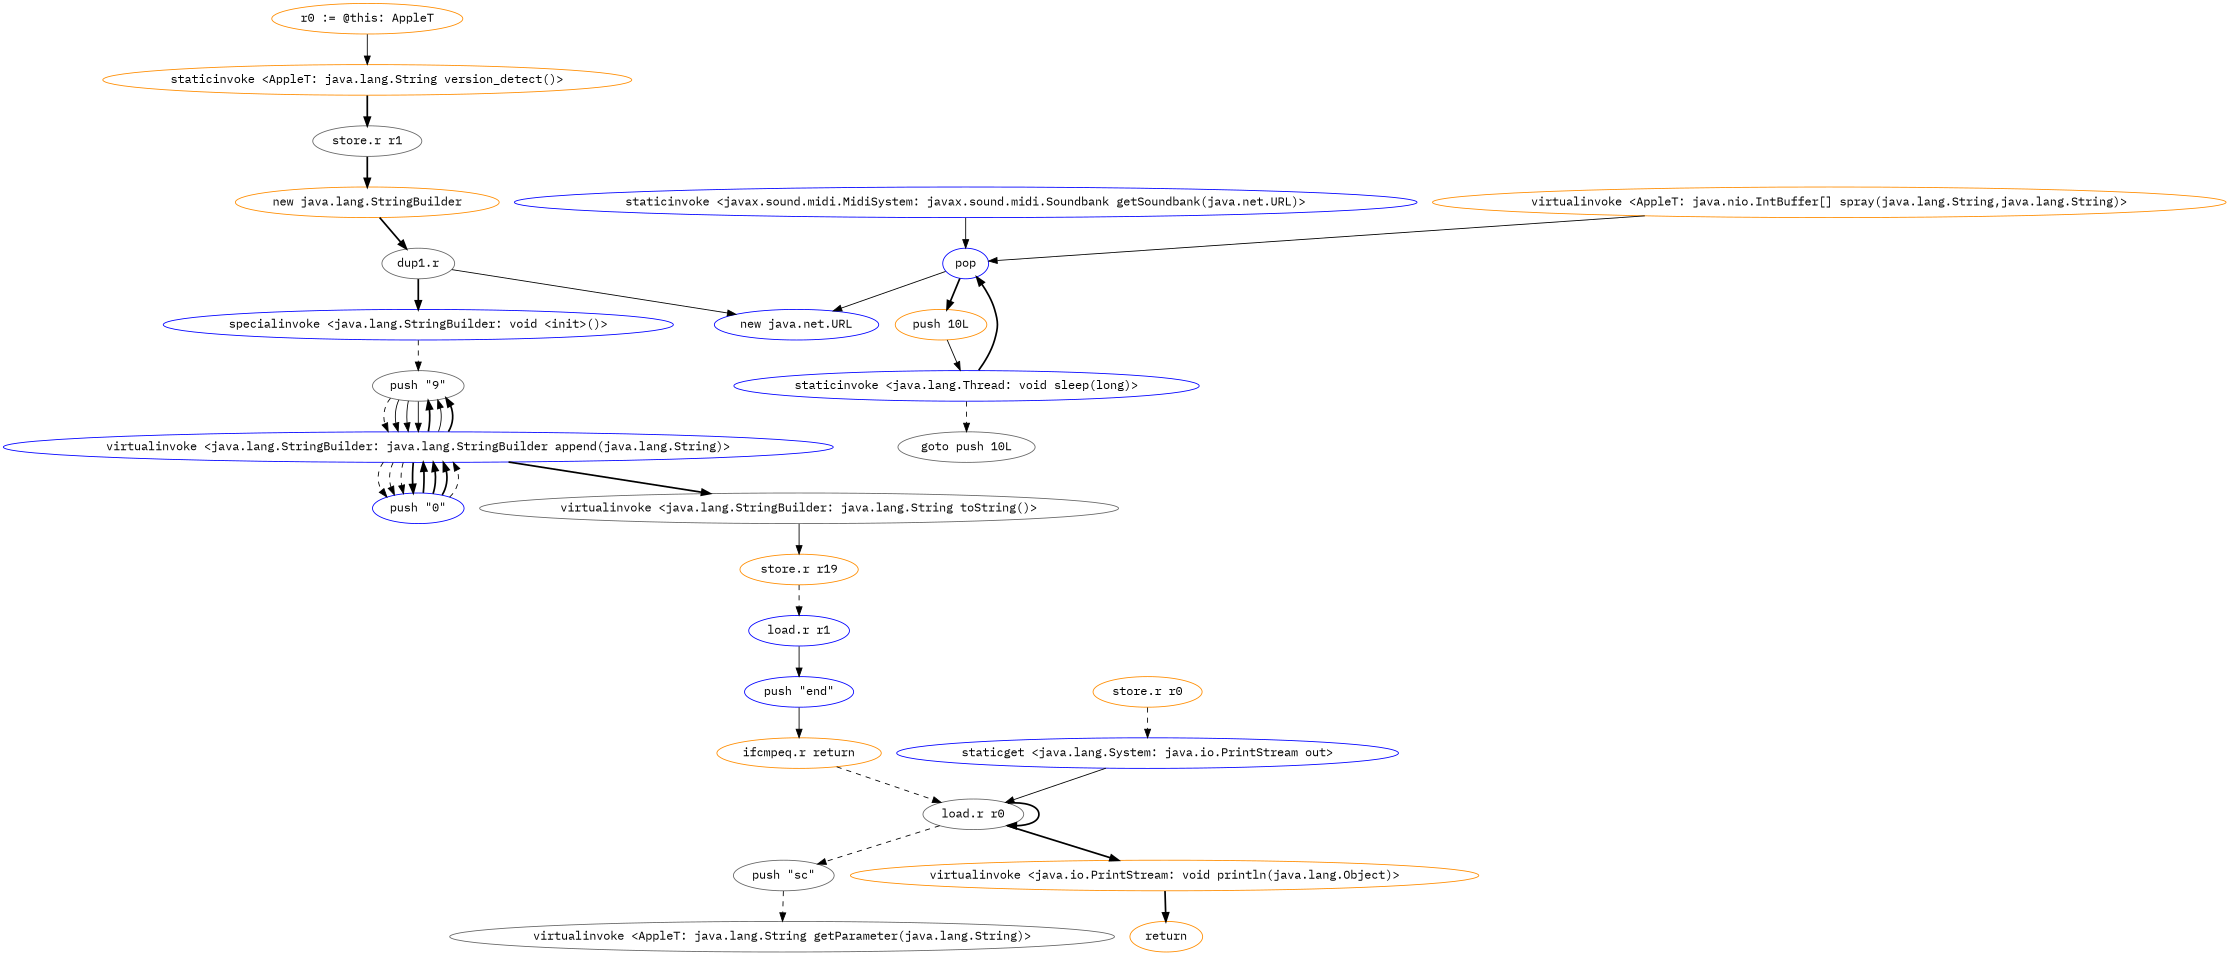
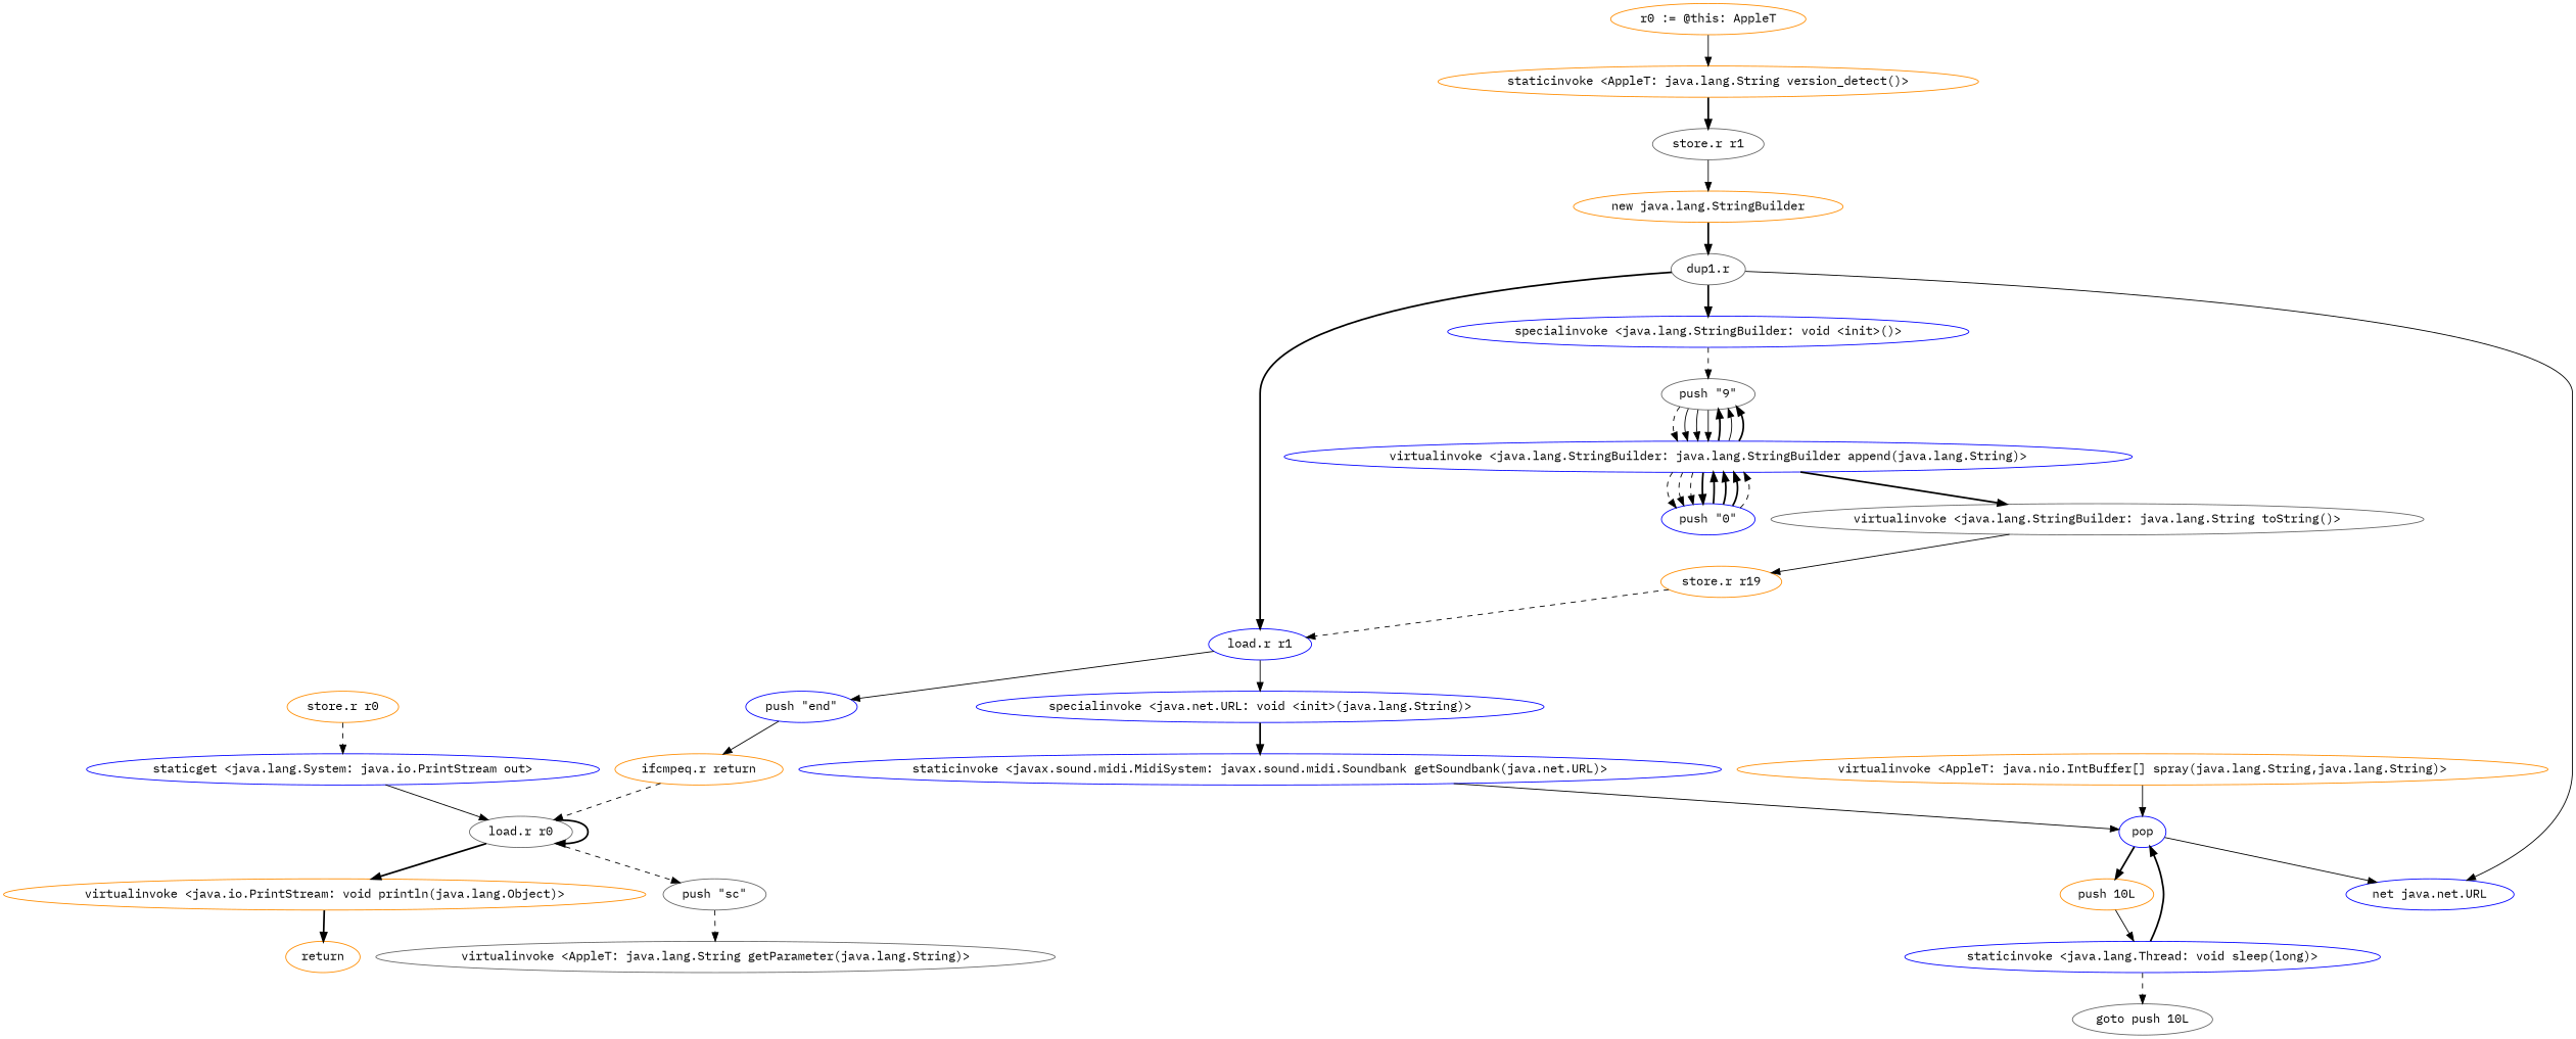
  digraph {
    fontname="IBM Plex Mono"
    node [color=blue fontname="IBM Plex Mono"]
    edge [fontname="IBM Plex Mono" style=bold]
    "r0 := @this: AppleT" [color=darkorange]
    "staticinvoke <AppleT: java.lang.String version_detect()>" [color=darkorange]
    "store.r r1" [color=gray40]
    "new java.lang.StringBuilder" [color=darkorange]
    "dup1.r" [color=gray40]
    "specialinvoke <java.lang.StringBuilder: void <init>()>"
    "load.r r1"
-   "new java.net.URL"
+   "new java.net.URL" [label="net java.net.URL"]
    "push \"9\"" [color=gray40]
    "push \"end\""
+   "specialinvoke <java.net.URL: void <init>(java.lang.String)>"
    "virtualinvoke <java.lang.StringBuilder: java.lang.StringBuilder append(java.lang.String)>"
    "push \"0\""
    "virtualinvoke <java.lang.StringBuilder: java.lang.String toString()>" [color=gray40]
    "store.r r19" [color=darkorange]
    "ifcmpeq.r return" [color=darkorange]
    "staticinvoke <javax.sound.midi.MidiSystem: javax.sound.midi.Soundbank getSoundbank(java.net.URL)>"
    "load.r r0" [color=gray40]
    "push \"sc\"" [color=gray40]
    "virtualinvoke <java.io.PrintStream: void println(java.lang.Object)>" [color=darkorange]
    "virtualinvoke <AppleT: java.lang.String getParameter(java.lang.String)>" [color=gray40]
    return [color=darkorange]
    "virtualinvoke <AppleT: java.nio.IntBuffer[] spray(java.lang.String,java.lang.String)>" [color=darkorange]
    pop
    "push 10L" [color=darkorange]
    "staticinvoke <java.lang.Thread: void sleep(long)>"
    "goto push 10L" [color=gray40]
    "store.r r0" [color=darkorange]
    "staticget <java.lang.System: java.io.PrintStream out>"
    "r0 := @this: AppleT" -> "staticinvoke <AppleT: java.lang.String version_detect()>" [style=solid]
    "staticinvoke <AppleT: java.lang.String version_detect()>" -> "store.r r1"
-   "store.r r1" -> "new java.lang.StringBuilder"
+   "store.r r1" -> "new java.lang.StringBuilder" [style=solid]
    "new java.lang.StringBuilder" -> "dup1.r"
    "dup1.r" -> "specialinvoke <java.lang.StringBuilder: void <init>()>"
+   "dup1.r" -> "load.r r1"
    "dup1.r" -> "new java.net.URL" [style=solid]
    "specialinvoke <java.lang.StringBuilder: void <init>()>" -> "push \"9\"" [style=dashed]
    "load.r r1" -> "push \"end\"" [style=solid]
+   "load.r r1" -> "specialinvoke <java.net.URL: void <init>(java.lang.String)>" [style=solid]
    "push \"9\"" -> "virtualinvoke <java.lang.StringBuilder: java.lang.StringBuilder append(java.lang.String)>" [style=dashed]
    "push \"9\"" -> "virtualinvoke <java.lang.StringBuilder: java.lang.StringBuilder append(java.lang.String)>" [style=solid]
    "push \"9\"" -> "virtualinvoke <java.lang.StringBuilder: java.lang.StringBuilder append(java.lang.String)>" [style=solid]
    "push \"9\"" -> "virtualinvoke <java.lang.StringBuilder: java.lang.StringBuilder append(java.lang.String)>" [style=solid]
    "push \"end\"" -> "ifcmpeq.r return" [style=solid]
+   "specialinvoke <java.net.URL: void <init>(java.lang.String)>" -> "staticinvoke <javax.sound.midi.MidiSystem: javax.sound.midi.Soundbank getSoundbank(java.net.URL)>"
    "virtualinvoke <java.lang.StringBuilder: java.lang.StringBuilder append(java.lang.String)>" -> "push \"9\""
    "virtualinvoke <java.lang.StringBuilder: java.lang.StringBuilder append(java.lang.String)>" -> "push \"9\"" [style=solid]
    "virtualinvoke <java.lang.StringBuilder: java.lang.StringBuilder append(java.lang.String)>" -> "push \"9\""
    "virtualinvoke <java.lang.StringBuilder: java.lang.StringBuilder append(java.lang.String)>" -> "push \"0\"" [style=dashed]
    "virtualinvoke <java.lang.StringBuilder: java.lang.StringBuilder append(java.lang.String)>" -> "push \"0\"" [style=dashed]
    "virtualinvoke <java.lang.StringBuilder: java.lang.StringBuilder append(java.lang.String)>" -> "push \"0\"" [style=dashed]
    "virtualinvoke <java.lang.StringBuilder: java.lang.StringBuilder append(java.lang.String)>" -> "push \"0\""
    "virtualinvoke <java.lang.StringBuilder: java.lang.StringBuilder append(java.lang.String)>" -> "virtualinvoke <java.lang.StringBuilder: java.lang.String toString()>"
    "push \"0\"" -> "virtualinvoke <java.lang.StringBuilder: java.lang.StringBuilder append(java.lang.String)>"
    "push \"0\"" -> "virtualinvoke <java.lang.StringBuilder: java.lang.StringBuilder append(java.lang.String)>"
    "push \"0\"" -> "virtualinvoke <java.lang.StringBuilder: java.lang.StringBuilder append(java.lang.String)>"
    "push \"0\"" -> "virtualinvoke <java.lang.StringBuilder: java.lang.StringBuilder append(java.lang.String)>" [style=dashed]
    "virtualinvoke <java.lang.StringBuilder: java.lang.String toString()>" -> "store.r r19" [style=solid]
    "store.r r19" -> "load.r r1" [style=dashed]
    "ifcmpeq.r return" -> "load.r r0" [style=dashed]
    "staticinvoke <javax.sound.midi.MidiSystem: javax.sound.midi.Soundbank getSoundbank(java.net.URL)>" -> pop [style=solid]
    "load.r r0" -> "load.r r0"
    "load.r r0" -> "push \"sc\"" [style=dashed]
    "load.r r0" -> "virtualinvoke <java.io.PrintStream: void println(java.lang.Object)>"
    "push \"sc\"" -> "virtualinvoke <AppleT: java.lang.String getParameter(java.lang.String)>" [style=dashed]
    "virtualinvoke <java.io.PrintStream: void println(java.lang.Object)>" -> return
    "virtualinvoke <AppleT: java.nio.IntBuffer[] spray(java.lang.String,java.lang.String)>" -> pop [style=solid]
    pop -> "new java.net.URL" [style=solid]
    pop -> "push 10L"
    "push 10L" -> "staticinvoke <java.lang.Thread: void sleep(long)>" [style=solid]
    "staticinvoke <java.lang.Thread: void sleep(long)>" -> pop
    "staticinvoke <java.lang.Thread: void sleep(long)>" -> "goto push 10L" [style=dashed]
    "store.r r0" -> "staticget <java.lang.System: java.io.PrintStream out>" [style=dashed]
    "staticget <java.lang.System: java.io.PrintStream out>" -> "load.r r0" [style=solid]
  }
